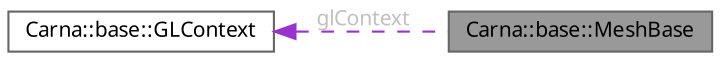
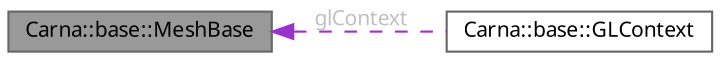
  digraph {
    rankdir=LR
    fontname="Noto Sans"
    node [color=gray40 fontname="Noto Sans" fontsize=10 shape=box style=filled]
    n1 [fillcolor=grey60 fontcolor=black height=0.2 label="Carna::base::MeshBase" width=0.4]
    n2 [fillcolor=white height=0.2 label="Carna::base::GLContext" width=0.4]
-   n2 -> n1 [color=darkorchid3 dir=back fontcolor=grey fontname="Noto Sans" fontsize=10 label=" glContext" labelfontname=Helvetica labelfontsize=10 style=dashed]
+   n1 -> n2 [color=darkorchid3 dir=back fontcolor=grey fontname="Noto Sans" fontsize=10 label=" glContext" labelfontname=Helvetica labelfontsize=10 style=dashed]
  }
